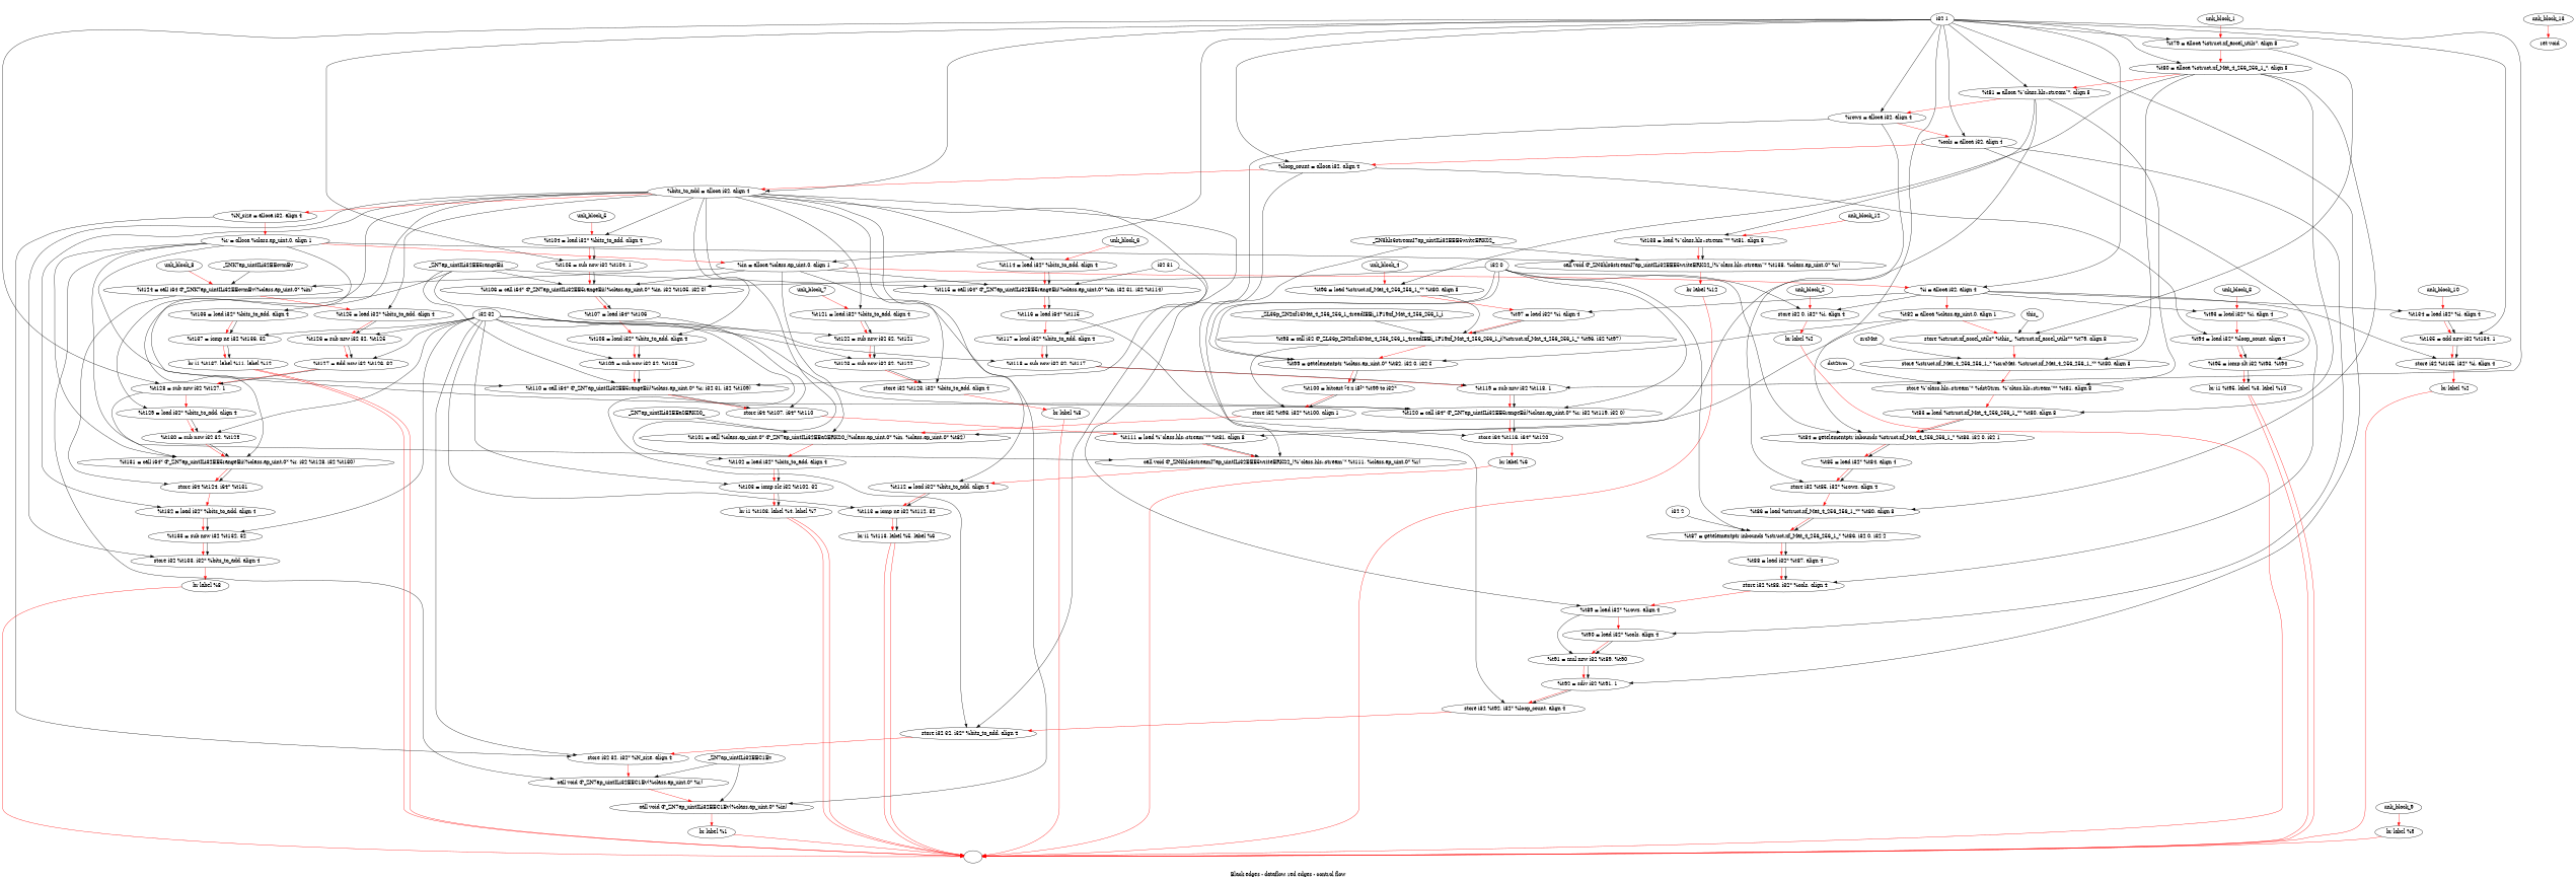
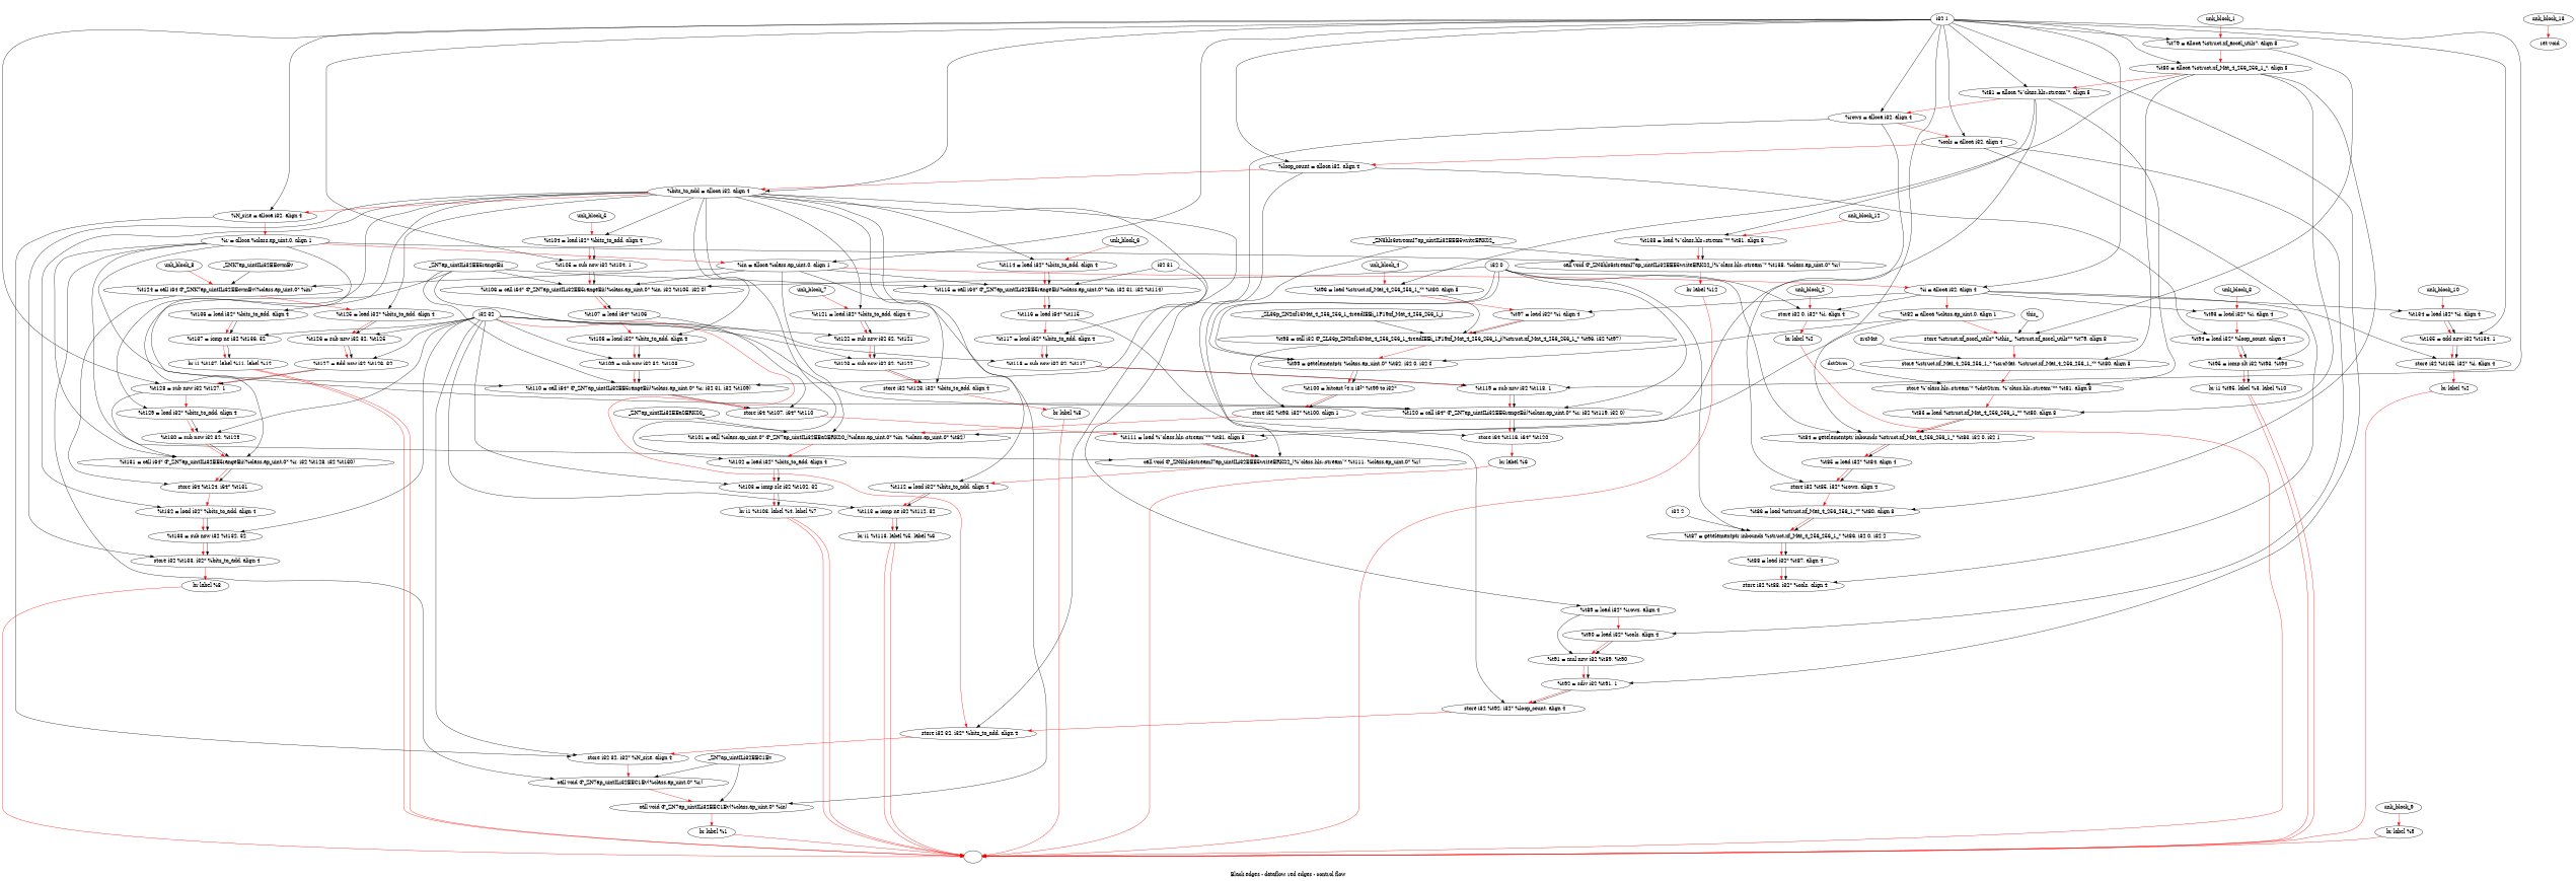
  digraph {
    compound=true
    label="Black edges - dataflow, red edges - control flow"
    n1 [label="  %t79 = alloca %struct.xf_accel_utils*, align 8"]
    n2 [label="  %t80 = alloca %struct.xf_Mat_4_256_256_1_*, align 8"]
    n3 [label="  store %struct.xf_accel_utils* %this_, %struct.xf_accel_utils** %t79, align 8"]
    n4 [label="  %t81 = alloca %\"class.hls::stream\"*, align 8"]
    n5 [label="  store %struct.xf_Mat_4_256_256_1_* %srcMat, %struct.xf_Mat_4_256_256_1_** %t80, align 8"]
    n6 [label="  %t83 = load %struct.xf_Mat_4_256_256_1_** %t80, align 8"]
    n7 [label="  %t86 = load %struct.xf_Mat_4_256_256_1_** %t80, align 8"]
    n8 [label="  %t96 = load %struct.xf_Mat_4_256_256_1_** %t80, align 8"]
    n9 [label="  %rows = alloca i32, align 4"]
    n10 [label="  store %\"class.hls::stream\"* %dstStrm, %\"class.hls::stream\"** %t81, align 8"]
    n11 [label="  %t111 = load %\"class.hls::stream\"** %t81, align 8"]
    n12 [label="  %t138 = load %\"class.hls::stream\"** %t81, align 8"]
    n13 [label="  %t84 = getelementptr inbounds %struct.xf_Mat_4_256_256_1_* %t83, i32 0, i32 1"]
    n14 [label="  %t87 = getelementptr inbounds %struct.xf_Mat_4_256_256_1_* %t86, i32 0, i32 2"]
    n15 [label="  %t97 = load i32* %i, align 4"]
    n16 [label="  %t98 = call i32 @_ZL36p_ZN2xf16Mat_4_256_256_1_4readIEEi_1P19xf_Mat_4_256_256_1_i(%struct.xf_Mat_4_256_256_1_* %t96, i32 %t97)"]
    n17 [label="  %cols = alloca i32, align 4"]
    n18 [label="  store i32 %t85, i32* %rows, align 4"]
    n19 [label="  %t89 = load i32* %rows, align 4"]
    n20 [label="  call void @_ZN3hls6streamI7ap_uintILi32EEE5writeERKS2_(%\"class.hls::stream\"* %t111, %class.ap_uint.0* %r)"]
    n21 [label="  call void @_ZN3hls6streamI7ap_uintILi32EEE5writeERKS2_(%\"class.hls::stream\"* %t138, %class.ap_uint.0* %r)"]
    n22 [label="  %loop_count = alloca i32, align 4"]
    n23 [label="  store i32 %t88, i32* %cols, align 4"]
    n24 [label="  %t90 = load i32* %cols, align 4"]
    n25 [label="  %t91 = mul nsw i32 %t89, %t90"]
    n26 [label="  %bits_to_add = alloca i32, align 4"]
    n27 [label="  store i32 %t92, i32* %loop_count, align 4"]
    n28 [label="  %t94 = load i32* %loop_count, align 4"]
    n29 [label="  %N_size = alloca i32, align 4"]
    n30 [label="  store i32 32, i32* %bits_to_add, align 4"]
    n31 [label="  %t102 = load i32* %bits_to_add, align 4"]
    n32 [label="  %t104 = load i32* %bits_to_add, align 4"]
    n33 [label="  %t108 = load i32* %bits_to_add, align 4"]
    n34 [label="  %t112 = load i32* %bits_to_add, align 4"]
    n35 [label="  %t114 = load i32* %bits_to_add, align 4"]
    n36 [label="  %t117 = load i32* %bits_to_add, align 4"]
    n37 [label="  %t121 = load i32* %bits_to_add, align 4"]
    n38 [label="  store i32 %t123, i32* %bits_to_add, align 4"]
    n39 [label="  %t125 = load i32* %bits_to_add, align 4"]
    n40 [label="  %t129 = load i32* %bits_to_add, align 4"]
    n41 [label="  %t132 = load i32* %bits_to_add, align 4"]
    n42 [label="  store i32 %t133, i32* %bits_to_add, align 4"]
    n43 [label="  %t136 = load i32* %bits_to_add, align 4"]
    n44 [label="  %t95 = icmp slt i32 %t93, %t94"]
    n45 [label="  %r = alloca %class.ap_uint.0, align 1"]
    n46 [label="  store i32 32, i32* %N_size, align 4"]
    n47 [label="  %t103 = icmp sle i32 %t102, 32"]
    n48 [label="  %t105 = sub nsw i32 %t104, 1"]
    n49 [label="  %t109 = sub nsw i32 32, %t108"]
    n50 [label="  %t113 = icmp ne i32 %t112, 32"]
    n51 [label="  %t115 = call i64* @_ZN7ap_uintILi32EE5rangeEii(%class.ap_uint.0* %in, i32 31, i32 %t114)"]
    n52 [label="  %t118 = sub nsw i32 32, %t117"]
    n53 [label="  %t122 = sub nsw i32 32, %t121"]
    n54 [label="  br label %8"]
    n55 [label="  %t126 = sub nsw i32 32, %t125"]
    n56 [label="  %t130 = sub nsw i32 32, %t129"]
    n57 [label="  %t133 = sub nsw i32 %t132, 32"]
    n58 [label="  br label %8"]
    n59 [label="  %t137 = icmp ne i32 %t136, 32"]
    n60 [label="  %in = alloca %class.ap_uint.0, align 1"]
    n61 [label="  call void @_ZN7ap_uintILi32EEC1Ev(%class.ap_uint.0* %r)"]
    n62 [label="  %t110 = call i64* @_ZN7ap_uintILi32EE5rangeEii(%class.ap_uint.0* %r, i32 31, i32 %t109)"]
    n63 [label="  %t120 = call i64* @_ZN7ap_uintILi32EE5rangeEii(%class.ap_uint.0* %r, i32 %t119, i32 0)"]
    n64 [label="  %t131 = call i64* @_ZN7ap_uintILi32EE5rangeEii(%class.ap_uint.0* %r, i32 %t128, i32 %t130)"]
    n65 [label="  %i = alloca i32, align 4"]
    n66 [label="  call void @_ZN7ap_uintILi32EEC1Ev(%class.ap_uint.0* %in)"]
    n67 [label="  %t101 = call %class.ap_uint.0* @_ZN7ap_uintILi32EEaSERKS0_(%class.ap_uint.0* %in, %class.ap_uint.0* %t82)"]
    n68 [label="  %t106 = call i64* @_ZN7ap_uintILi32EE5rangeEii(%class.ap_uint.0* %in, i32 %t105, i32 0)"]
    n69 [label="  %t124 = call i64 @_ZNK7ap_uintILi32EEcvmEv(%class.ap_uint.0* %in)"]
    n70 [label="  store i64 %t107, i64* %t110"]
    n71 [label="  store i64 %t116, i64* %t120"]
    n72 [label="  store i64 %t124, i64* %t131"]
    n73 [label="  br label %12"]
    n74 [label="  %t82 = alloca %class.ap_uint.0, align 1"]
    n75 [label="  store i32 0, i32* %i, align 4"]
    n76 [label="  %t93 = load i32* %i, align 4"]
    n77 [label="  %t134 = load i32* %i, align 4"]
    n78 [label="  store i32 %t135, i32* %i, align 4"]
    n79 [label="  br label %1"]
    n80 [label="  %t107 = load i64* %t106"]
    n81 [label="  %t116 = load i64* %t115"]
    n82 [label="  %t99 = getelementptr %class.ap_uint.0* %t82, i32 0, i32 0"]
    n83 [label="  br label %2"]
    n84 [label="  %t135 = add nsw i32 %t134, 1"]
    n85 [label="  br label %2"]
    n86 [label="  %t100 = bitcast [4 x i8]* %t99 to i32*"]
    n87 [label="  %t85 = load i32* %t84, align 4"]
    n88 [label="  %t88 = load i32* %t87, align 4"]
    n89 [label="  %t92 = sdiv i32 %t91, 1"]
    ""
    unk_block_1
    "i32 1"
    n93 [label="  %t119 = sub nsw i32 %t118, 1"]
    n94 [label="  %t128 = sub nsw i32 %t127, 1"]
    this_
    srcMat
    dstStrm
    "i32 0"
    "i32 2"
    "i32 32"
    n101 [label="  %t123 = sub nsw i32 32, %t122"]
    n102 [label="  %t127 = add nsw i32 %t126, 32"]
    n103 [label="  br i1 %t103, label %4, label %7"]
    n104 [label="  br i1 %t113, label %5, label %6"]
    n105 [label="  br i1 %t137, label %11, label %12"]
    _ZN7ap_uintILi32EEC1Ev
    unk_block_2
    n108 [label="  br i1 %t95, label %3, label %10"]
    unk_block_3
    n110 [label="  store i32 %t98, i32* %t100, align 1"]
    unk_block_4
    _ZL36p_ZN2xf16Mat_4_256_256_1_4readIEEi_1P19xf_Mat_4_256_256_1_i
    _ZN7ap_uintILi32EEaSERKS0_
    unk_block_5
    _ZN7ap_uintILi32EE5rangeEii
    "i32 31"
    _ZN3hls6streamI7ap_uintILi32EEE5writeERKS2_
    n118 [label="  br label %6"]
    unk_block_6
    unk_block_7
    unk_block_8
    _ZNK7ap_uintILi32EEcvmEv
    n123 [label="  br label %9"]
    unk_block_9
    unk_block_10
    unk_block_12
    n127 [label="  ret void"]
    unk_block_13
    n1 -> n2 [color=red weight=2]
    n1 -> n3
    n2 -> n4 [color=red weight=2]
    n2 -> n5
    n2 -> n6
    n2 -> n7
    n2 -> n8
    n3 -> n5 [color=red weight=2]
    n4 -> n9 [color=red weight=2]
    n4 -> n10
    n4 -> n11
    n4 -> n12
    n5 -> n10 [color=red weight=2]
    n6 -> n13 [color=red weight=2]
    n6 -> n13
    n7 -> n14 [color=red weight=2]
    n7 -> n14
    n8 -> n15 [color=red weight=2]
    n8 -> n16
    n9 -> n17 [color=red weight=2]
    n9 -> n18
    n9 -> n19
    n10 -> n6 [color=red weight=2]
    n11 -> n20 [color=red weight=2]
    n11 -> n20
    n12 -> n21 [color=red weight=2]
    n12 -> n21
    n13 -> n87 [color=red weight=2]
    n13 -> n87
    n14 -> n88 [color=red weight=2]
    n14 -> n88
    n15 -> n16 [color=red weight=2]
    n15 -> n16
    n16 -> n82 [color=red weight=2]
    n16 -> n110
    n17 -> n22 [color=red weight=2]
    n17 -> n23
    n17 -> n24
    n18 -> n7 [color=red weight=2]
    n19 -> n24 [color=red weight=2]
    n19 -> n25
    n20 -> n34 [color=red weight=2]
    n21 -> n73 [color=red weight=2]
    n22 -> n26 [color=red weight=2]
    n22 -> n27
    n22 -> n28
-   n23 -> n19 [color=red weight=2]
    n24 -> n25 [color=red weight=2]
    n24 -> n25
    n25 -> n89 [color=red weight=2]
    n25 -> n89
    n26 -> n29 [color=red weight=2]
    n26 -> n30
    n26 -> n31
    n26 -> n32
    n26 -> n33
    n26 -> n34
    n26 -> n35
    n26 -> n36
    n26 -> n37
    n26 -> n38
    n26 -> n39
    n26 -> n40
    n26 -> n41
    n26 -> n42
    n26 -> n43
    n27 -> n30 [color=red weight=2]
    n28 -> n44 [color=red weight=2]
    n28 -> n44
    n29 -> n45 [color=red weight=2]
    n29 -> n46
    n30 -> n46 [color=red weight=2]
    n31 -> n47 [color=red weight=2]
    n31 -> n47
    n32 -> n48 [color=red weight=2]
    n32 -> n48
    n33 -> n49 [color=red weight=2]
    n33 -> n49
    n34 -> n50 [color=red weight=2]
    n34 -> n50
    n35 -> n51 [color=red weight=2]
    n35 -> n51
    n36 -> n52 [color=red weight=2]
    n36 -> n52
    n37 -> n53 [color=red weight=2]
    n37 -> n53
    n38 -> n54 [color=red weight=2]
    n39 -> n55 [color=red weight=2]
    n39 -> n55
    n40 -> n56 [color=red weight=2]
    n40 -> n56
    n41 -> n57 [color=red weight=2]
    n41 -> n57
    n42 -> n58 [color=red weight=2]
    n43 -> n59 [color=red weight=2]
    n43 -> n59
    n44 -> n108 [color=red weight=2]
    n44 -> n108
    n45 -> n20
    n45 -> n21
    n45 -> n60 [color=red weight=2]
    n45 -> n61
    n45 -> n62
    n45 -> n63
    n45 -> n64
    n46 -> n61 [color=red weight=2]
    n47 -> n103 [color=red weight=2]
    n47 -> n103
    n48 -> n68 [color=red weight=2]
    n48 -> n68
    n49 -> n62 [color=red weight=2]
    n49 -> n62
    n50 -> n104 [color=red weight=2]
    n50 -> n104
    n51 -> n81 [color=red weight=2]
    n51 -> n81
    n52 -> n93 [color=red weight=2]
    n52 -> n93
    n53 -> n101 [color=red weight=2]
    n53 -> n101
    n54 -> "" [color=red]
    n55 -> n102 [color=red weight=2]
    n55 -> n102
    n56 -> n64 [color=red weight=2]
    n56 -> n64
    n57 -> n42 [color=red weight=2]
    n57 -> n42
    n58 -> "" [color=red]
    n59 -> n105 [color=red weight=2]
    n59 -> n105
    n60 -> n51
    n60 -> n65 [color=red weight=2]
    n60 -> n66
    n60 -> n67
    n60 -> n68
    n60 -> n69
    n61 -> n66 [color=red weight=2]
    n62 -> n70 [color=red weight=2]
    n62 -> n70
    n63 -> n71 [color=red weight=2]
    n63 -> n71
    n64 -> n72 [color=red weight=2]
    n64 -> n72
    n65 -> n15
    n65 -> n74 [color=red weight=2]
    n65 -> n75
    n65 -> n76
    n65 -> n77
    n65 -> n78
    n66 -> n79 [color=red weight=2]
    n67 -> n31 [color=red weight=2]
    n68 -> n80 [color=red weight=2]
    n68 -> n80
    n69 -> n39 [color=red weight=2]
    n69 -> n72
    n70 -> n11 [color=red weight=2]
    n71 -> n118 [color=red weight=2]
    n72 -> n41 [color=red weight=2]
    n73 -> "" [color=red]
    n74 -> n3 [color=red weight=2]
    n74 -> n67
    n74 -> n82
    n75 -> n83 [color=red weight=2]
    n76 -> n28 [color=red weight=2]
    n76 -> n44
    n77 -> n84 [color=red weight=2]
    n77 -> n84
    n78 -> n85 [color=red weight=2]
    n79 -> "" [color=red]
    n80 -> n33 [color=red weight=2]
    n80 -> n70
    n81 -> n36 [color=red weight=2]
    n81 -> n71
    n82 -> n86 [color=red weight=2]
    n82 -> n86
    n83 -> "" [color=red]
    n84 -> n78 [color=red weight=2]
    n84 -> n78
    n85 -> "" [color=red]
    n86 -> n110 [color=red weight=2]
    n86 -> n110
    n87 -> n18 [color=red weight=2]
    n87 -> n18
    n88 -> n23 [color=red weight=2]
    n88 -> n23
    n89 -> n27 [color=red weight=2]
    n89 -> n27
    unk_block_1 -> n1 [color=red]
    "i32 1" -> n1
    "i32 1" -> n2
    "i32 1" -> n4
    "i32 1" -> n9
    "i32 1" -> n13
    "i32 1" -> n17
    "i32 1" -> n22
    "i32 1" -> n26
+   "i32 1" -> n29
    "i32 1" -> n48
    "i32 1" -> n60
    "i32 1" -> n65
    "i32 1" -> n84
    "i32 1" -> n89
    "i32 1" -> n93
    "i32 1" -> n94
    n93 -> n63 [color=red weight=2]
    n93 -> n63
    n94 -> n40 [color=red weight=2]
    n94 -> n64
    this_ -> n3
    srcMat -> n5
    dstStrm -> n10
    "i32 0" -> n13
    "i32 0" -> n14
    "i32 0" -> n63
    "i32 0" -> n68
    "i32 0" -> n75
    "i32 0" -> n82
    "i32 0" -> n82
    "i32 2" -> n14
-   "i32 32" -> n30
+   "i32 32" -> n30 [color=red]
    "i32 32" -> n46
    "i32 32" -> n47
    "i32 32" -> n49
    "i32 32" -> n50
    "i32 32" -> n52
    "i32 32" -> n53
    "i32 32" -> n55
    "i32 32" -> n56
    "i32 32" -> n57
    "i32 32" -> n59
    "i32 32" -> n101
    "i32 32" -> n102
    n101 -> n38 [color=red weight=2]
    n101 -> n38
    n102 -> n94 [color=red weight=2]
    n102 -> n94
    n103 -> "" [color=red]
    n103 -> "" [color=red]
    n104 -> "" [color=red]
    n104 -> "" [color=red]
    n105 -> "" [color=red]
    n105 -> "" [color=red]
    _ZN7ap_uintILi32EEC1Ev -> n61
    _ZN7ap_uintILi32EEC1Ev -> n66
    unk_block_2 -> n75 [color=red]
    n108 -> "" [color=red]
    n108 -> "" [color=red]
    unk_block_3 -> n76 [color=red]
    n110 -> n67 [color=red weight=2]
    unk_block_4 -> n8 [color=red]
    _ZL36p_ZN2xf16Mat_4_256_256_1_4readIEEi_1P19xf_Mat_4_256_256_1_i -> n16
    _ZN7ap_uintILi32EEaSERKS0_ -> n67
    unk_block_5 -> n32 [color=red]
    _ZN7ap_uintILi32EE5rangeEii -> n51
    _ZN7ap_uintILi32EE5rangeEii -> n62
    _ZN7ap_uintILi32EE5rangeEii -> n63
    _ZN7ap_uintILi32EE5rangeEii -> n64
    _ZN7ap_uintILi32EE5rangeEii -> n68
    "i32 31" -> n51
    "i32 31" -> n62
    _ZN3hls6streamI7ap_uintILi32EEE5writeERKS2_ -> n20
    _ZN3hls6streamI7ap_uintILi32EEE5writeERKS2_ -> n21
    n118 -> "" [color=red]
    unk_block_6 -> n35 [color=red]
    unk_block_7 -> n37 [color=red]
    unk_block_8 -> n69 [color=red]
    _ZNK7ap_uintILi32EEcvmEv -> n69
    n123 -> "" [color=red]
    unk_block_9 -> n123 [color=red]
    unk_block_10 -> n77 [color=red]
    unk_block_12 -> n12 [color=red]
    unk_block_13 -> n127 [color=red]
  }
